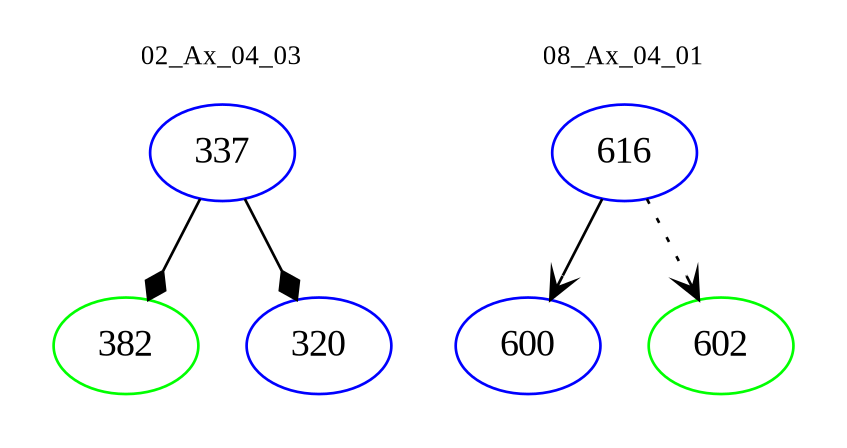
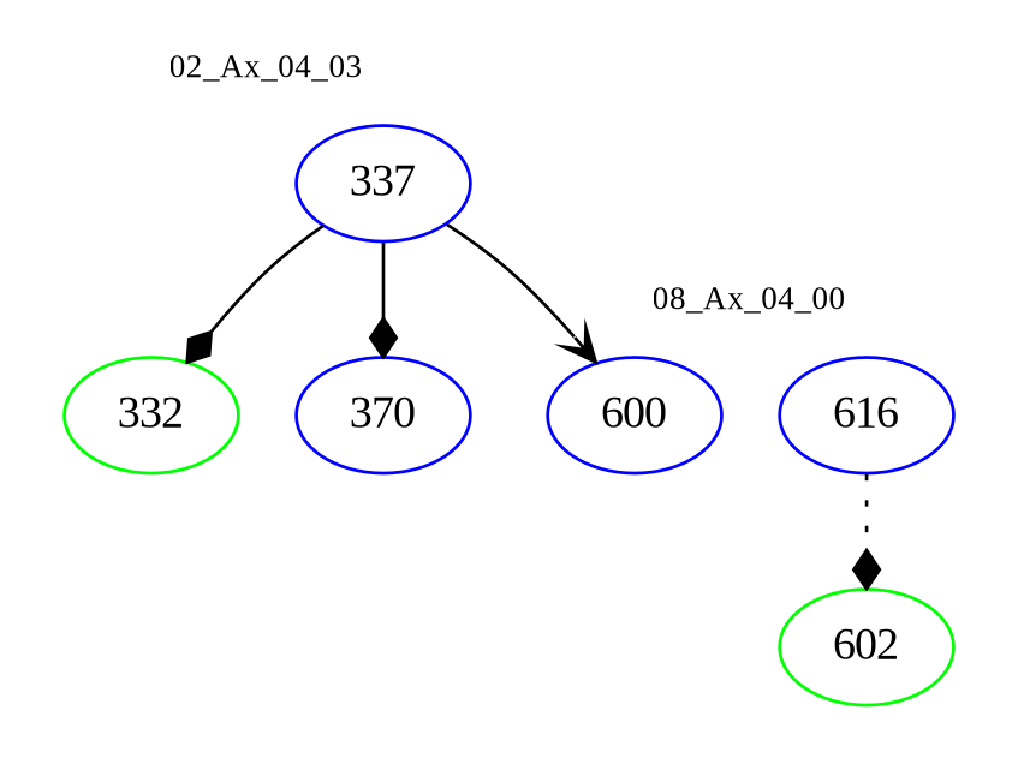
  digraph {
    fontname="Liberation Serif"
    node [color=blue fontname="Liberation Serif"]
    edge [arrowhead=diamond color=black fontname="Liberation Serif" style=solid]
    n1 [label=337]
-   n2 [color=green label=382]
-   n3 [label=320]
+   n2 [color=green label=332]
+   n3 [label=370]
    n4 [label=616]
    n5 [label=600]
    n6 [color=green label=602]
    subgraph cluster_1 {
      color=white
      fontsize=10
      label="02_Ax_04_03"
      n1
      n2
      n3
    }
    subgraph cluster_2 {
      color=white
      fontsize=10
-     label="08_Ax_04_01"
+     label="08_Ax_04_00"
      n4
      n5
      n6
    }
    n1 -> n2
    n1 -> n3
-   n4 -> n5 [arrowhead=vee]
-   n4 -> n6 [arrowhead=vee style=dotted]
+   n1 -> n5 [arrowhead=vee]
+   n4 -> n6 [style=dotted]
  }
